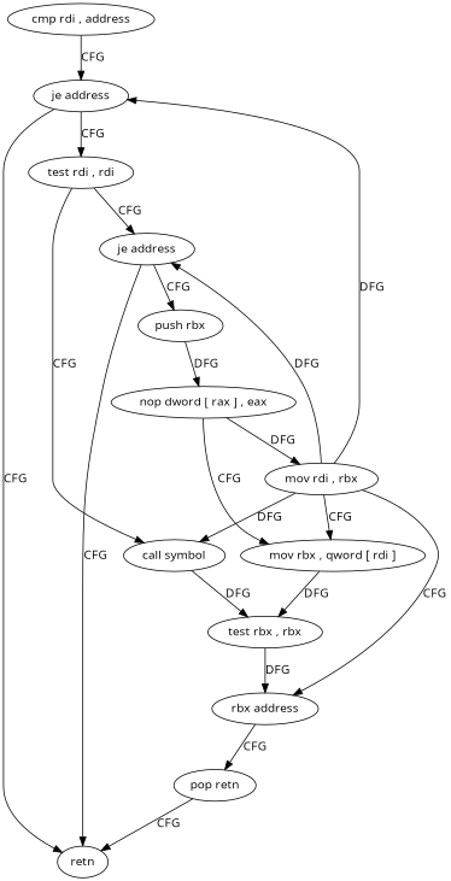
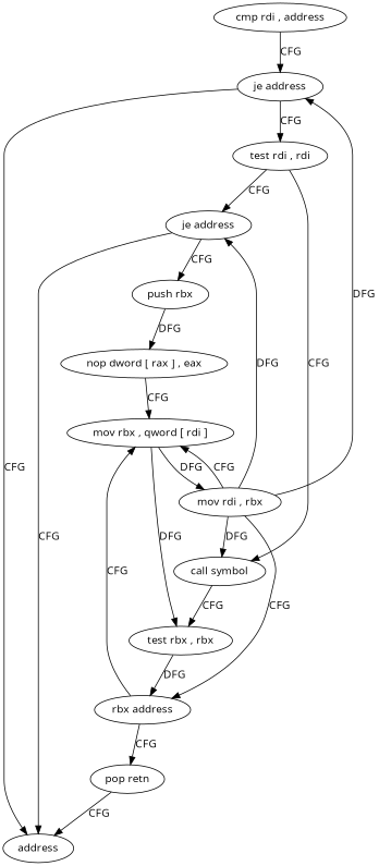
  digraph {
    fontname="Open Sans"
    node [fontname="Open Sans"]
    edge [fontname="Open Sans"]
    n1 [label="cmp rdi , address"]
    n2 [label="je address"]
-   n3 [label=retn]
+   n3 [label=address]
    n4 [label="test rdi , rdi"]
    n5 [label="je address"]
    n6 [label="call symbol"]
    n7 [label="push rbx"]
    n8 [label="nop dword [ rax ] , eax"]
    n9 [label="mov rbx , qword [ rdi ]"]
    n10 [label="test rbx , rbx"]
    n11 [label="mov rdi , rbx"]
    n12 [label="rbx address"]
    n13 [label="pop retn"]
    n1 -> n2 [label=CFG]
    n2 -> n3 [label=CFG]
    n2 -> n4 [label=CFG]
    n4 -> n5 [label=CFG]
    n4 -> n6 [label=CFG]
    n5 -> n3 [label=CFG]
    n5 -> n7 [label=CFG]
-   n6 -> n10 [label=DFG]
+   n6 -> n10 [label=CFG]
    n7 -> n8 [label=DFG]
    n8 -> n9 [label=CFG]
    n9 -> n10 [label=DFG]
-   n8 -> n11 [label=DFG]
+   n9 -> n11 [label=DFG]
    n10 -> n12 [label=DFG]
    n11 -> n2 [label=DFG]
    n11 -> n5 [label=DFG]
    n11 -> n6 [label=DFG]
    n11 -> n9 [label=CFG]
    n11 -> n12 [label=CFG]
+   n12 -> n9 [label=CFG]
    n12 -> n13 [label=CFG]
    n13 -> n3 [label=CFG]
  }
